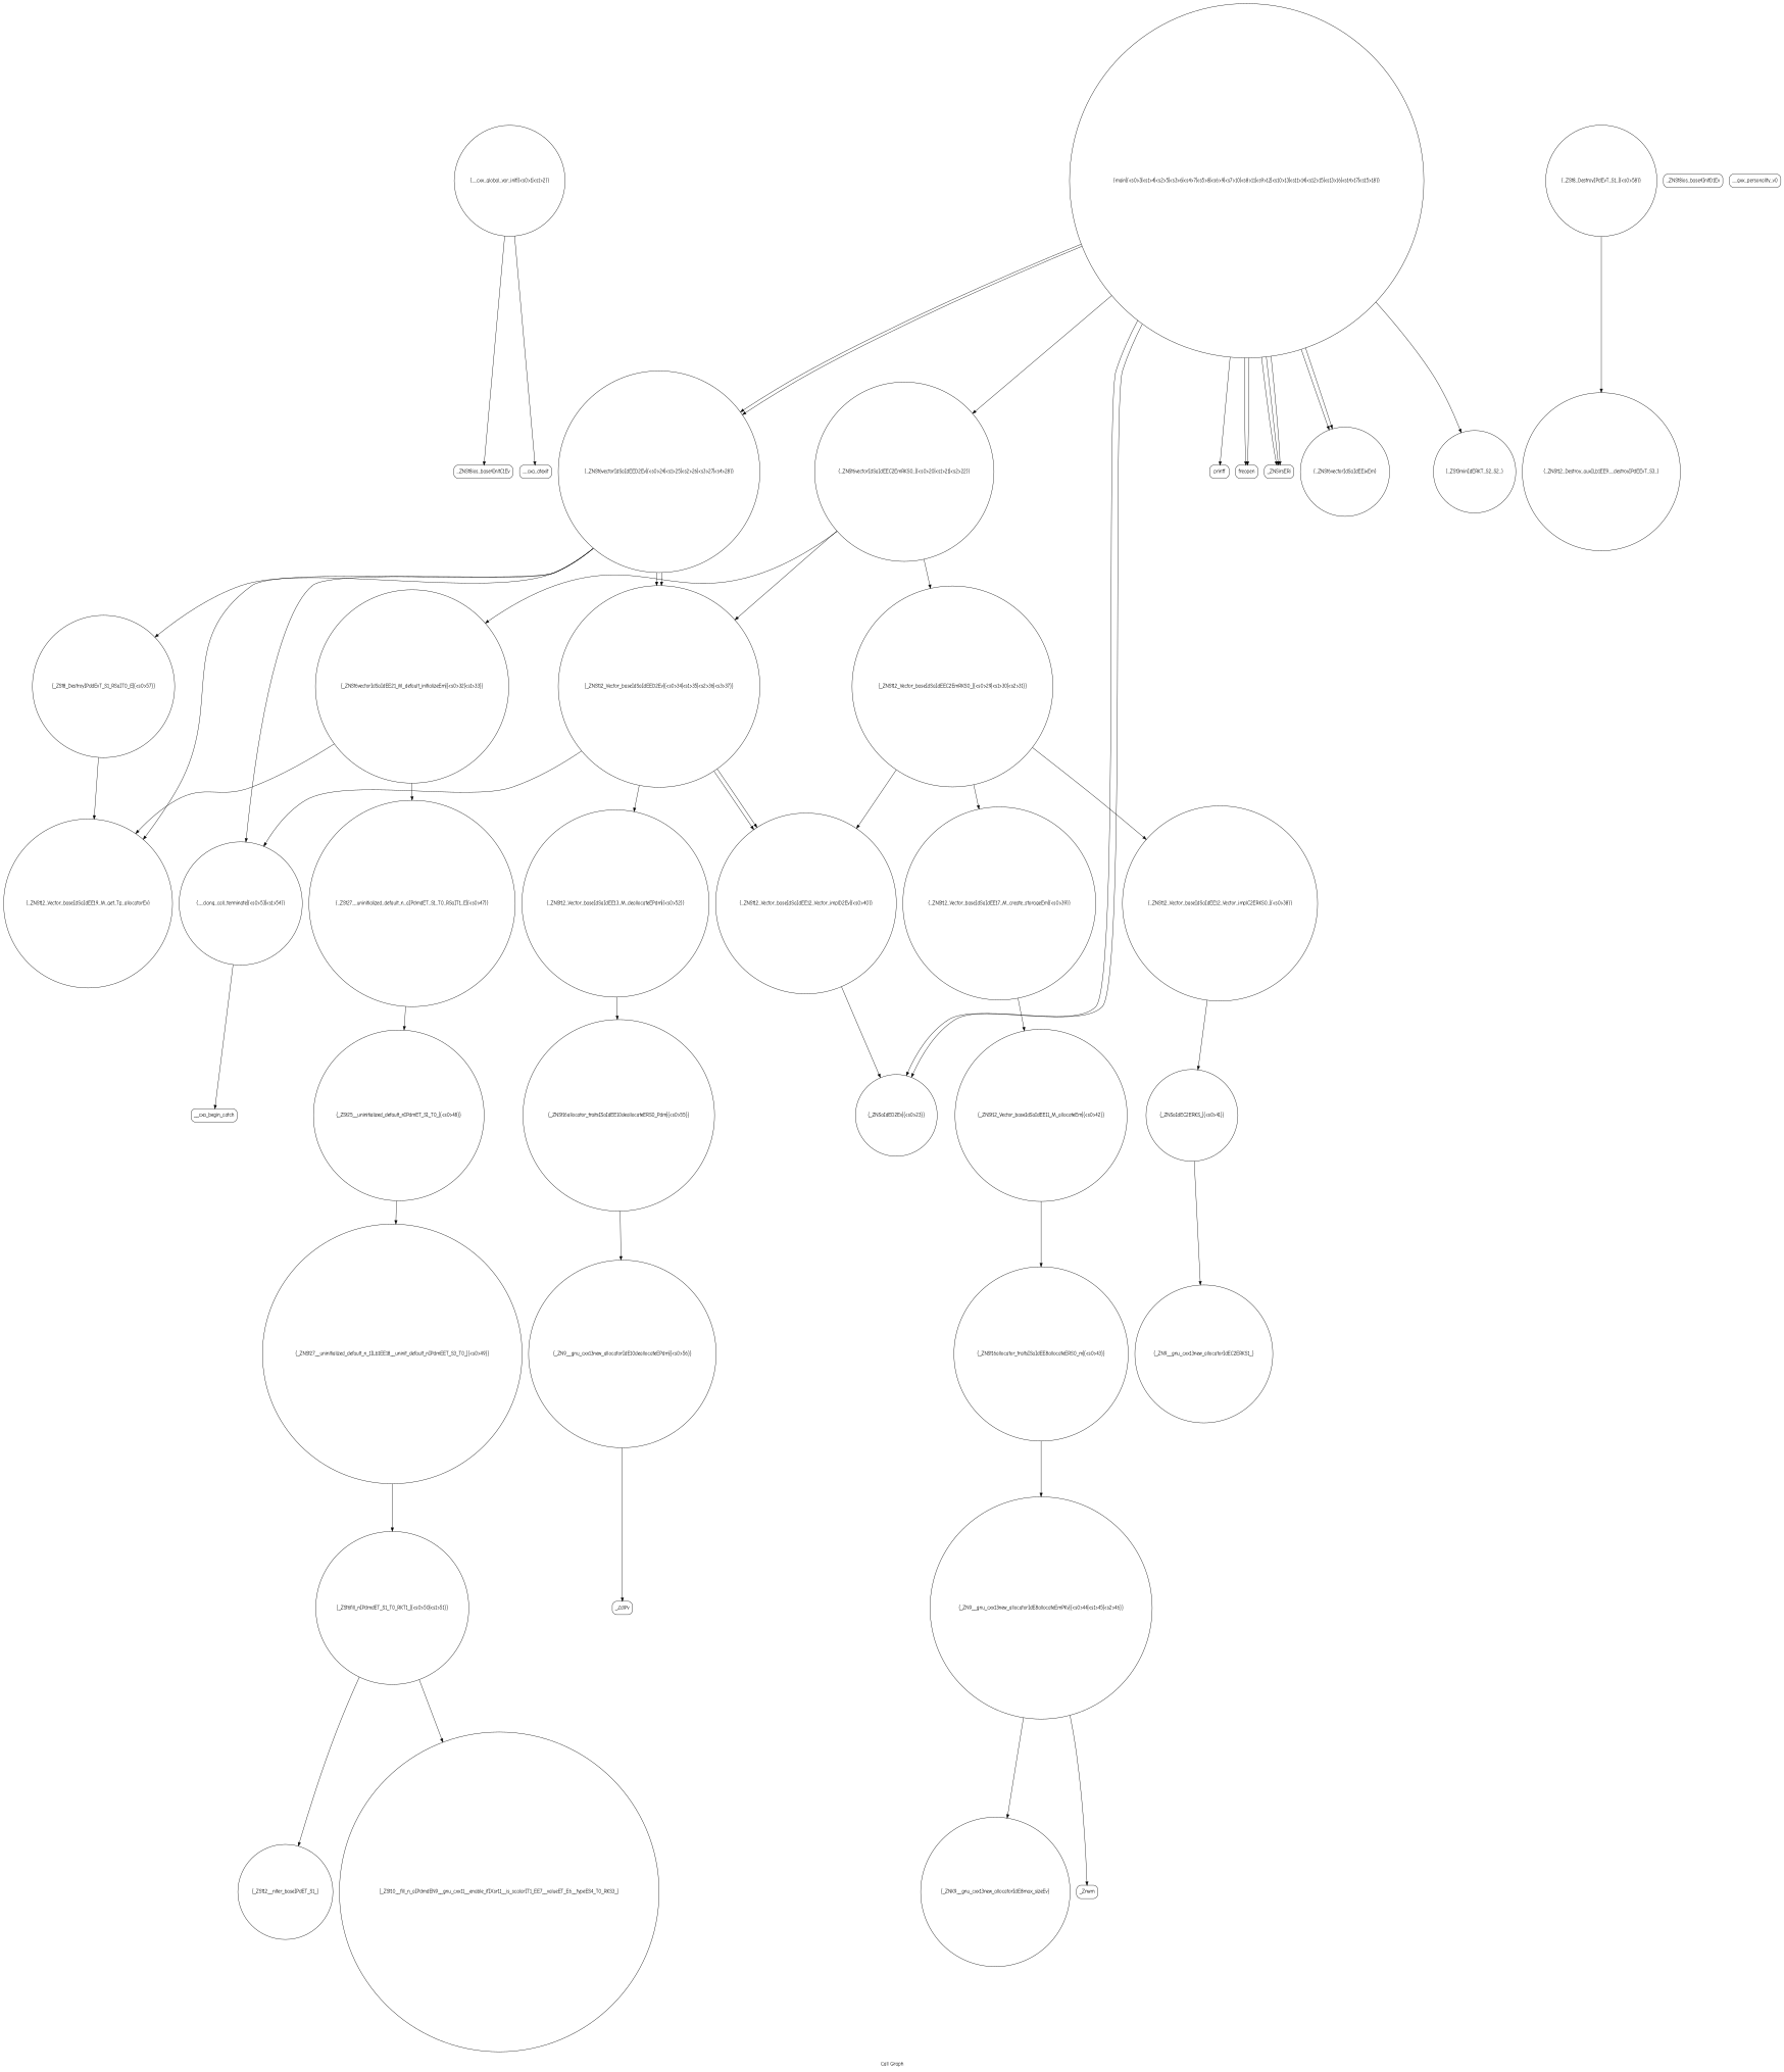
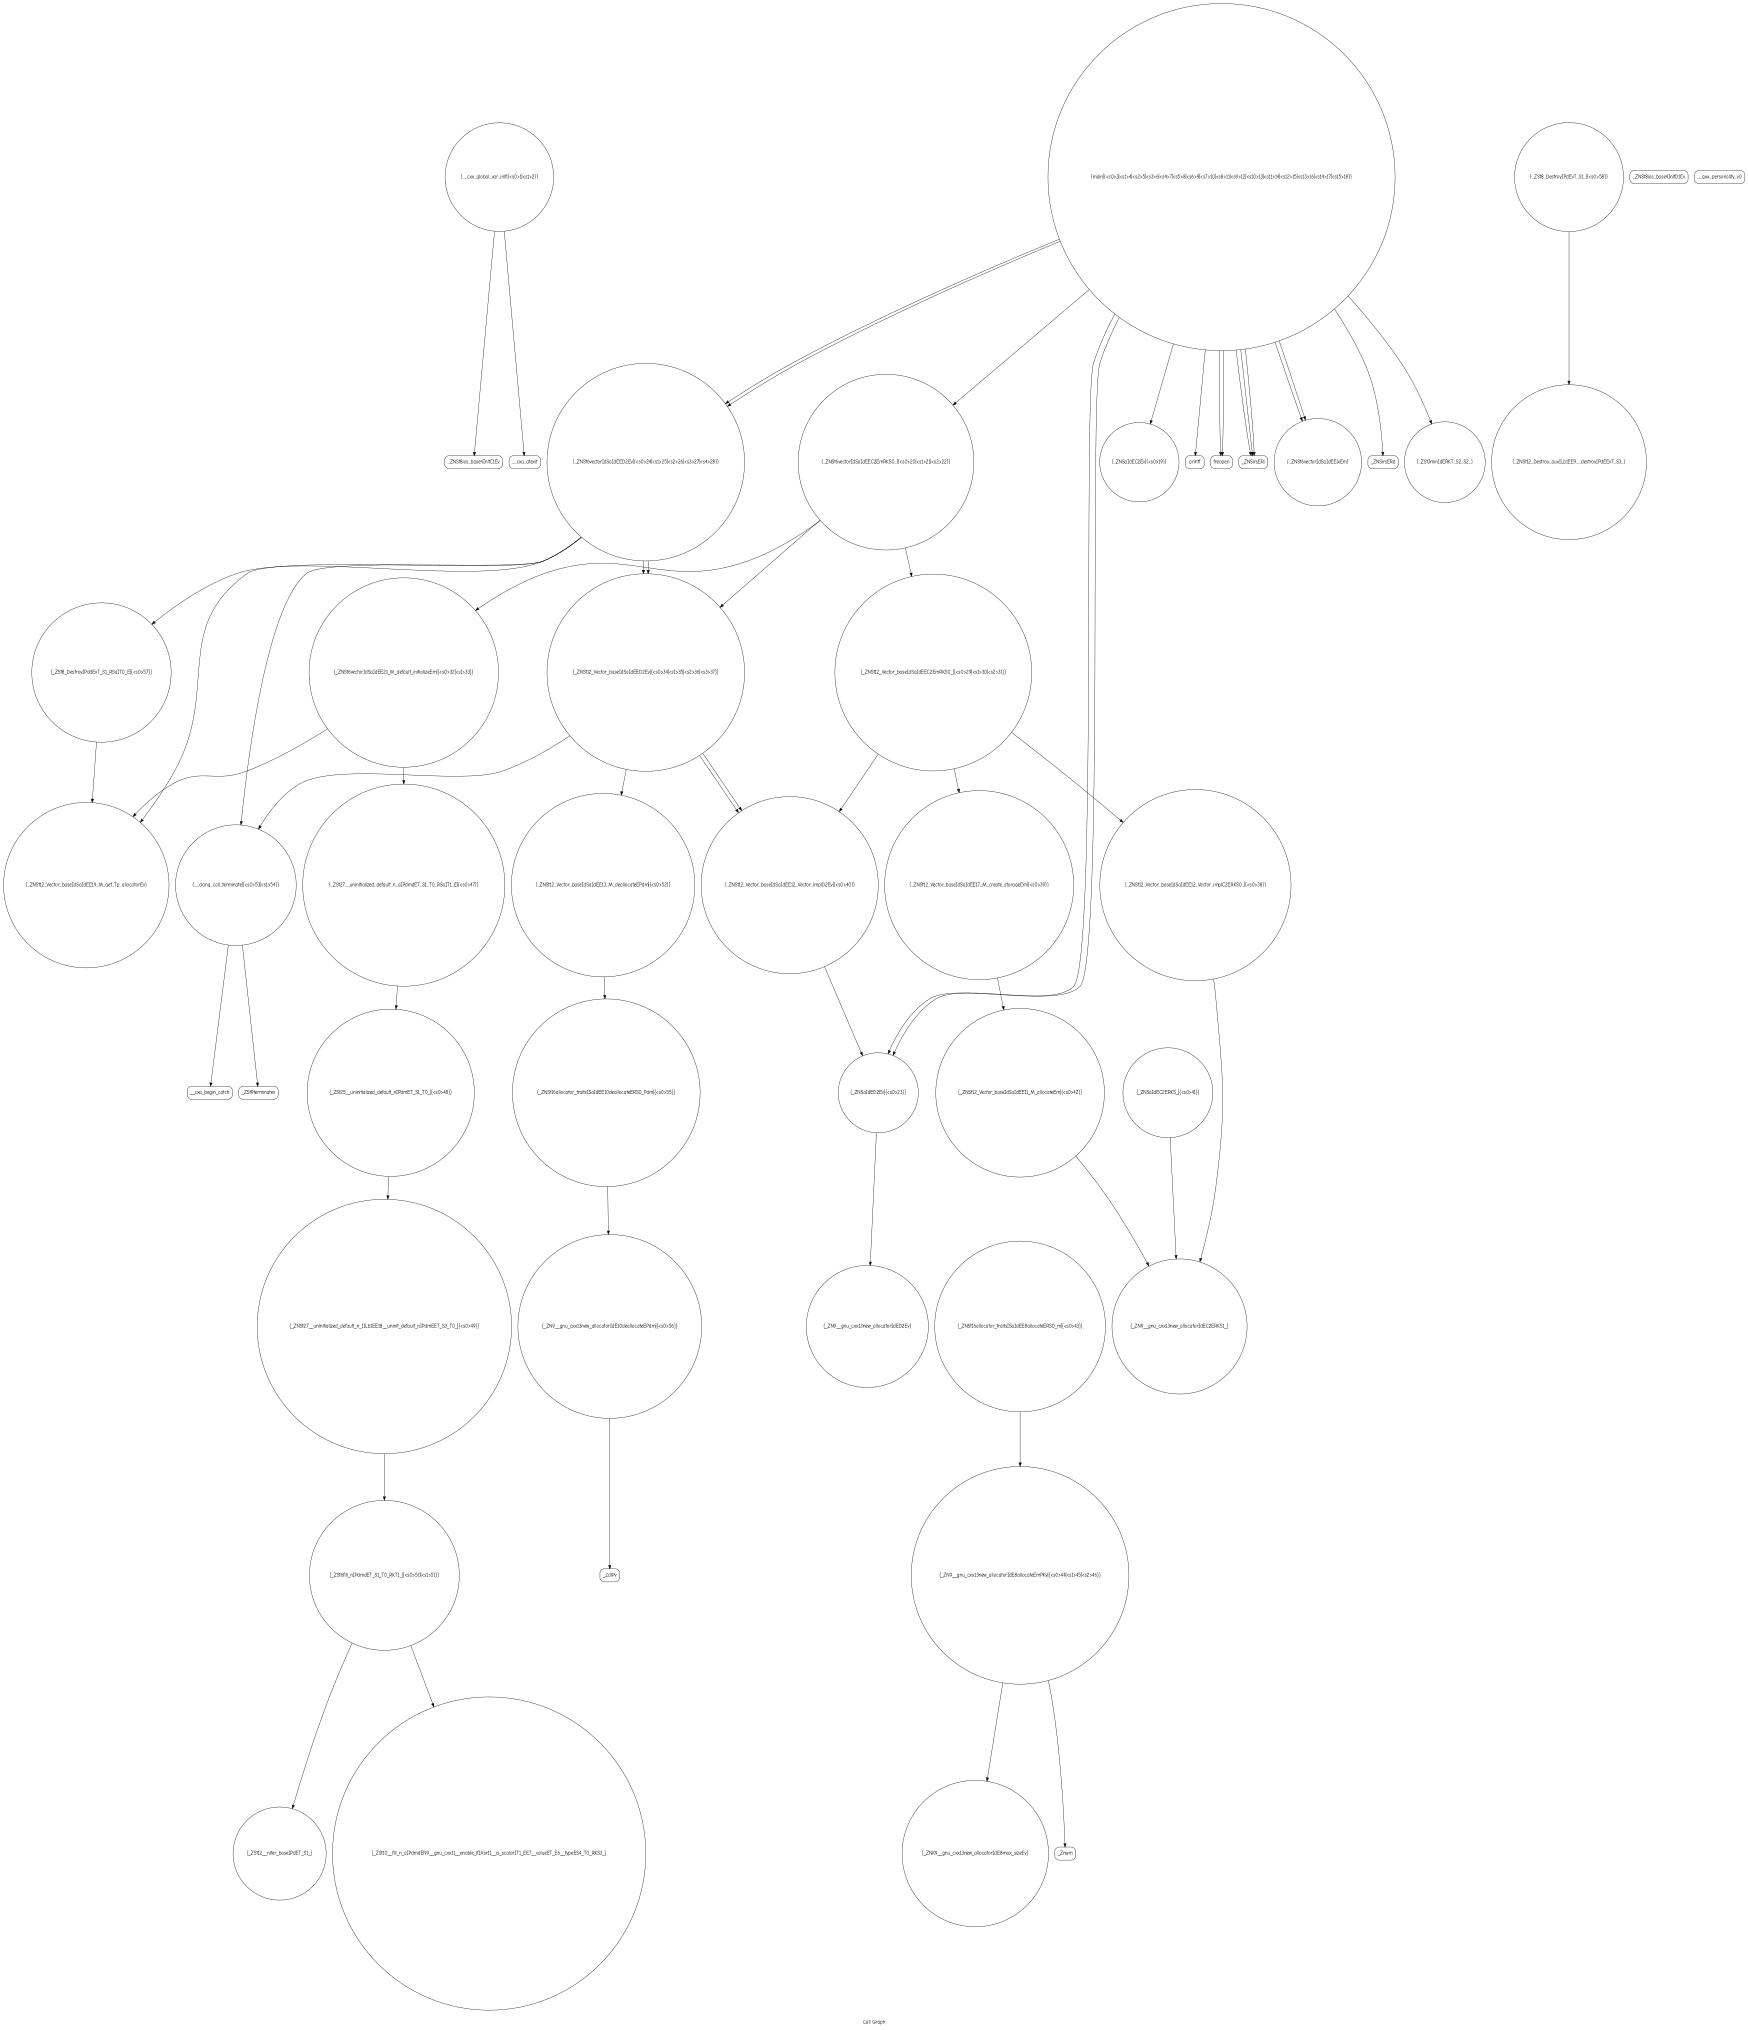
  digraph {
    fontname="Comic Neue"
    label="Call Graph"
    node [fontname="Comic Neue" shape=circle]
    edge [color=black fontname="Comic Neue" tailport=s0]
    n1 [label="{__cxx_global_var_init|{<s0>1|<s1>2}}"]
    n2 [label="{_ZNSt8ios_base4InitC1Ev}" shape=Mrecord]
    n3 [label="{__cxa_atexit}" shape=Mrecord]
    n4 [label="{_ZdlPv}" shape=Mrecord]
+   n5 [label="{_ZNSaIdEC2Ev|{<s0>19}}"]
    n6 [label="{printf}" shape=Mrecord]
    n7 [label="{_ZNSt12_Vector_baseIdSaIdEE12_Vector_implC2ERKS0_|{<s0>38}}"]
    n8 [label="{_ZNSaIdEC2ERKS_|{<s0>41}}"]
    n9 [label="{_ZN9__gnu_cxx13new_allocatorIdEC2ERKS1_}"]
    n10 [label="{_ZN9__gnu_cxx13new_allocatorIdE8allocateEmPKv|{<s0>44|<s1>45|<s2>46}}"]
    n11 [label="{_ZNK9__gnu_cxx13new_allocatorIdE8max_sizeEv}"]
    n12 [label="{_Znwm}" shape=Mrecord]
    n13 [label="{_ZNSt27__uninitialized_default_n_1ILb1EE18__uninit_default_nIPdmEET_S3_T0_|{<s0>49}}"]
    n14 [label="{_ZSt6fill_nIPdmdET_S1_T0_RKT1_|{<s0>50|<s1>51}}"]
    n15 [label="{_ZSt12__niter_baseIPdET_S1_}"]
    n16 [label="{_ZSt10__fill_n_aIPdmdEN9__gnu_cxx11__enable_ifIXsr11__is_scalarIT1_EE7__valueET_E6__typeES4_T0_RKS3_}"]
+   n17 [label="{_ZSt9terminatev}" shape=Mrecord]
    n18 [label="{main|{<s0>3|<s1>4|<s2>5|<s3>6|<s4>7|<s5>8|<s6>9|<s7>10|<s8>11|<s9>12|<s10>13|<s11>14|<s12>15|<s13>16|<s14>17|<s15>18}}"]
    n19 [label="{freopen}" shape=Mrecord]
    n20 [label="{_ZNSirsERi}" shape=Mrecord]
    n21 [label="{_ZNSt6vectorIdSaIdEEC2EmRKS0_|{<s0>20|<s1>21|<s2>22}}"]
    n22 [label="{_ZNSaIdED2Ev|{<s0>23}}"]
    n23 [label="{_ZNSt6vectorIdSaIdEEixEm}"]
+   n24 [label="{_ZNSirsERd}" shape=Mrecord]
    n25 [label="{_ZNSt6vectorIdSaIdEED2Ev|{<s0>24|<s1>25|<s2>26|<s3>27|<s4>28}}"]
    n26 [label="{_ZSt3minIdERKT_S2_S2_}"]
    n27 [label="{_ZNSt12_Vector_baseIdSaIdEEC2EmRKS0_|{<s0>29|<s1>30|<s2>31}}"]
    n28 [label="{_ZNSt6vectorIdSaIdEE21_M_default_initializeEm|{<s0>32|<s1>33}}"]
    n29 [label="{_ZNSt12_Vector_baseIdSaIdEED2Ev|{<s0>34|<s1>35|<s2>36|<s3>37}}"]
+   n30 [label="{_ZN9__gnu_cxx13new_allocatorIdED2Ev}"]
    n31 [label="{_ZSt8_DestroyIPddEvT_S1_RSaIT0_E|{<s0>57}}"]
    n32 [label="{_ZNSt12_Vector_baseIdSaIdEE19_M_get_Tp_allocatorEv}"]
    n33 [label="{__clang_call_terminate|{<s0>53|<s1>54}}"]
    n34 [label="{_ZNSt12_Vector_baseIdSaIdEE17_M_create_storageEm|{<s0>39}}"]
    n35 [label="{_ZNSt12_Vector_baseIdSaIdEE12_Vector_implD2Ev|{<s0>40}}"]
    n36 [label="{_ZSt27__uninitialized_default_n_aIPdmdET_S1_T0_RSaIT1_E|{<s0>47}}"]
    n37 [label="{_ZNSt12_Vector_baseIdSaIdEE13_M_deallocateEPdm|{<s0>52}}"]
    n38 [label="{__cxa_begin_catch}" shape=Mrecord]
    n39 [label="{_ZNSt12_Vector_baseIdSaIdEE11_M_allocateEm|{<s0>42}}"]
    n40 [label="{_ZNSt16allocator_traitsISaIdEE8allocateERS0_m|{<s0>43}}"]
    n41 [label="{_ZSt25__uninitialized_default_nIPdmET_S1_T0_|{<s0>48}}"]
    n42 [label="{_ZNSt16allocator_traitsISaIdEE10deallocateERS0_Pdm|{<s0>55}}"]
    n43 [label="{_ZN9__gnu_cxx13new_allocatorIdE10deallocateEPdm|{<s0>56}}"]
    n44 [label="{_ZSt8_DestroyIPdEvT_S1_|{<s0>58}}"]
    n45 [label="{_ZNSt12_Destroy_auxILb1EE9__destroyIPdEEvT_S3_}"]
    n46 [label="{_ZNSt8ios_base4InitD1Ev}" shape=Mrecord]
    n47 [label="{__gxx_personality_v0}" shape=Mrecord]
    n1 -> n2
    n1 -> n3 [tailport=s1]
-   n7 -> n8
+   n7 -> n9
    n8 -> n9
    n10 -> n11
    n10 -> n12 [tailport=s2]
    n13 -> n14
    n14 -> n15
    n14 -> n16 [tailport=s1]
+   n18 -> n5 [tailport=s5]
    n18 -> n6 [tailport=s14]
    n18 -> n19
    n18 -> n19 [tailport=s1]
    n18 -> n20 [tailport=s2]
    n18 -> n20 [tailport=s3]
    n18 -> n20 [tailport=s4]
    n18 -> n21 [tailport=s6]
    n18 -> n22 [tailport=s7]
    n18 -> n22 [tailport=s10]
    n18 -> n23 [tailport=s8]
    n18 -> n23 [tailport=s12]
+   n18 -> n24 [tailport=s9]
    n18 -> n25 [tailport=s11]
    n18 -> n25 [tailport=s15]
    n18 -> n26 [tailport=s13]
    n21 -> n27
    n21 -> n28 [tailport=s1]
    n21 -> n29 [tailport=s2]
+   n22 -> n30
    n25 -> n29 [tailport=s2]
    n25 -> n29 [tailport=s3]
    n25 -> n31 [tailport=s1]
    n25 -> n32
    n25 -> n33 [tailport=s4]
    n27 -> n7
    n27 -> n34 [tailport=s1]
    n27 -> n35 [tailport=s2]
    n28 -> n32
    n28 -> n36 [tailport=s1]
    n29 -> n33 [tailport=s3]
    n29 -> n35 [tailport=s1]
    n29 -> n35 [tailport=s2]
    n29 -> n37
    n31 -> n32
+   n33 -> n17 [tailport=s1]
    n33 -> n38
    n34 -> n39
    n35 -> n22
    n36 -> n41
    n37 -> n42
-   n39 -> n40
+   n39 -> n9
    n40 -> n10
    n41 -> n13
    n42 -> n43
    n43 -> n4
    n44 -> n45
  }
